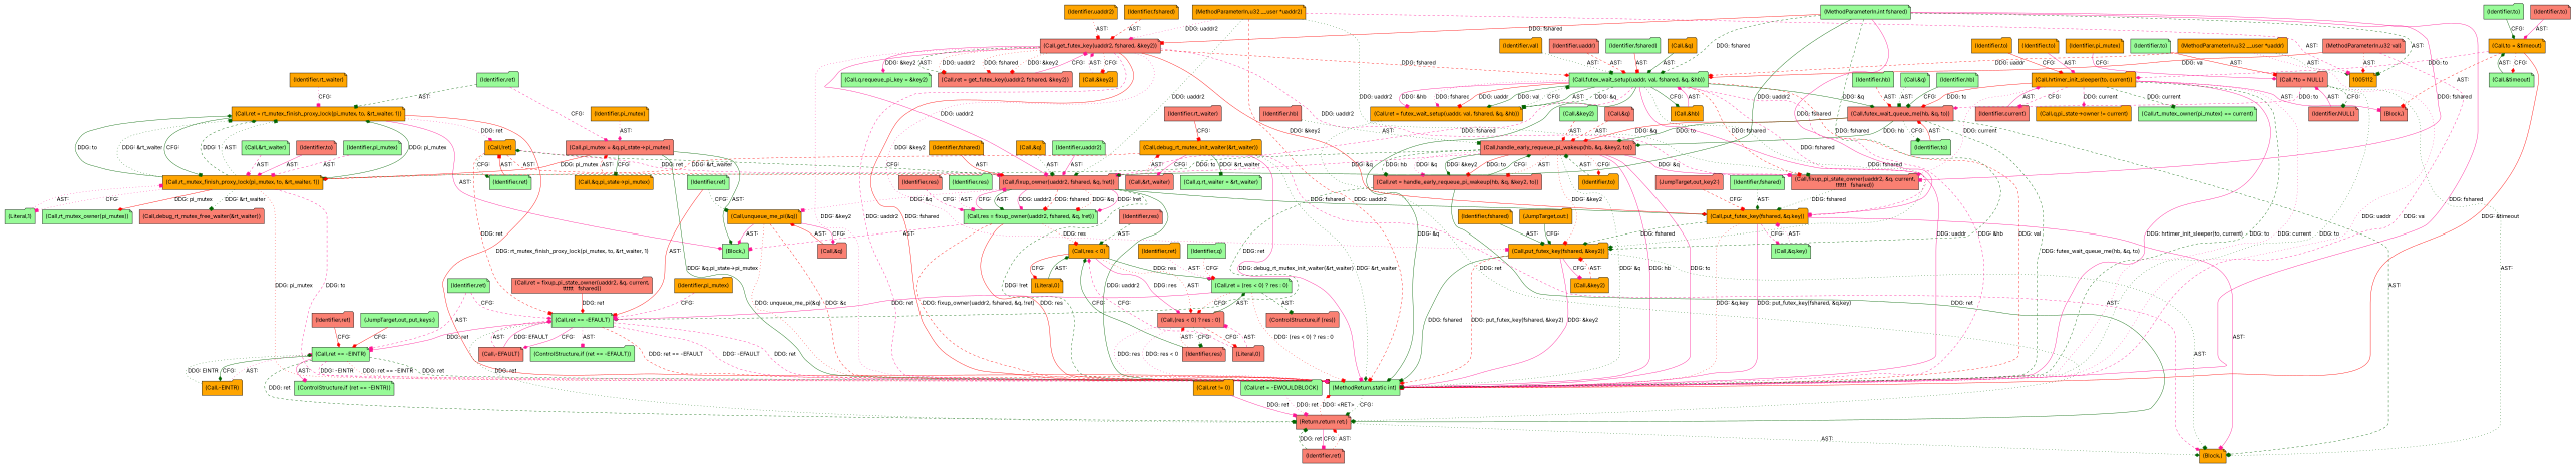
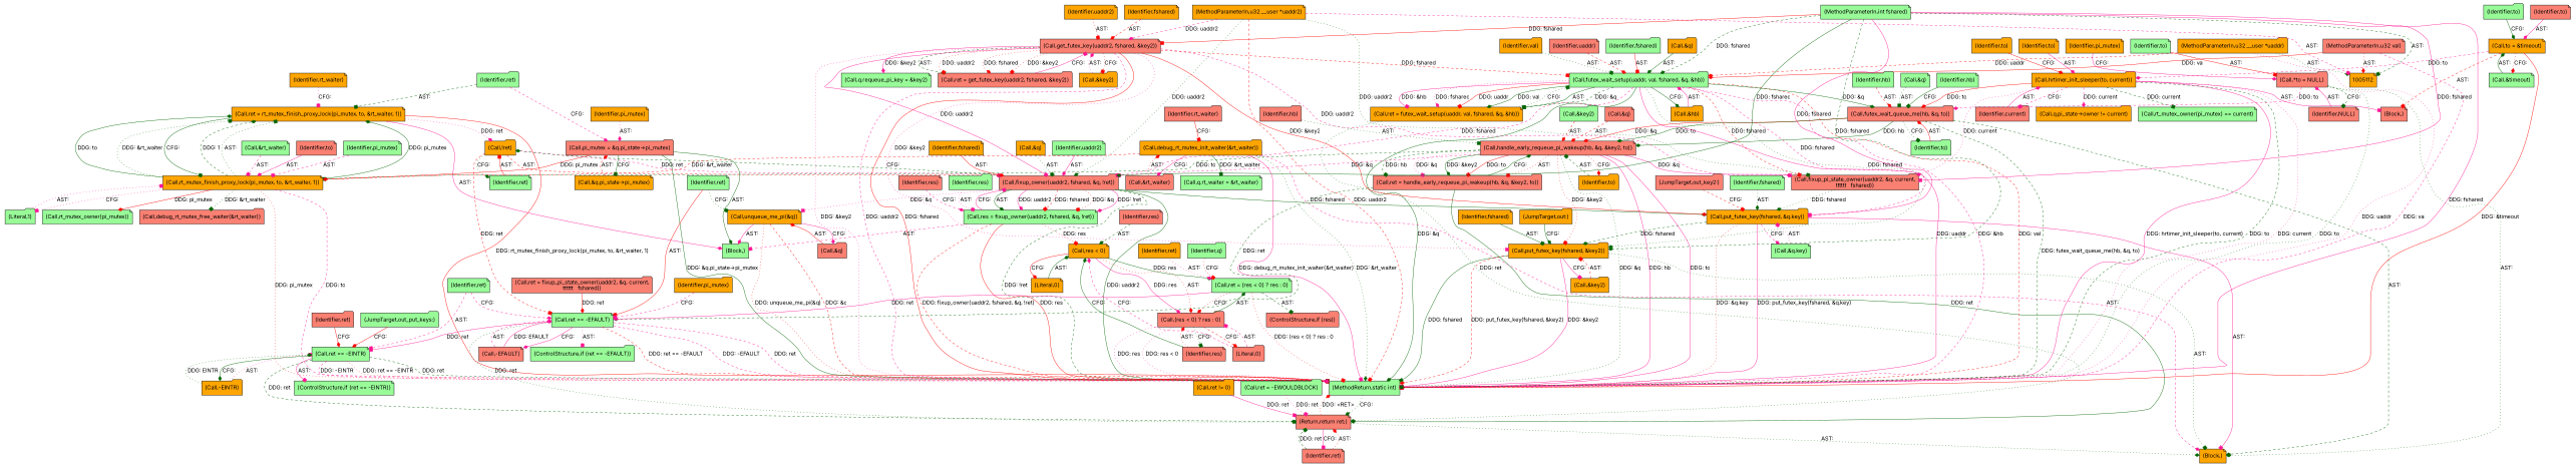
  digraph {
    fontname=Inter
    node [fillcolor=orange fontname=Inter shape=note style=filled]
    edge [arrowhead=diamond color=deeppink fontname=Inter style=solid]
    n1 [label="(Call,ret = rt_mutex_finish_proxy_lock(pi_mutex, to, &rt_waiter, 1))"]
    n2 [label="(Call,rt_mutex_finish_proxy_lock(pi_mutex, to, &rt_waiter, 1))"]
    n3 [label="(Call,!ret)" shape=folder]
    n4 [fillcolor=palegreen label="(MethodReturn,static int)" shape=folder]
    n5 [fillcolor=palegreen label="(Block,)" shape=folder]
    n6 [fillcolor=palegreen label="(Call,rt_mutex_owner(pi_mutex))"]
    n7 [fillcolor=salmon label="(Call,debug_rt_mutex_free_waiter(&rt_waiter))" shape=folder]
    n8 [fillcolor=palegreen label="(Literal,1)" shape=folder]
    n9 [fillcolor=salmon label="(Call,fixup_owner(uaddr2, fshared, &q, !ret))" shape=folder]
    n10 [fillcolor=palegreen label="(Call,ret == -EFAULT)"]
    n11 [fillcolor=palegreen label="(Identifier,ret)"]
    n12 [fillcolor=salmon label="(Return,return ret;)"]
    n13 [fillcolor=salmon label="(Call,pi_mutex = &q.pi_state->pi_mutex)" shape=folder]
    n14 [label="(Call,&q.pi_state->pi_mutex)"]
    n15 [fillcolor=salmon label="(Call,handle_early_requeue_pi_wakeup(hb, &q, &key2, to))"]
    n16 [label="(Call,put_futex_key(fshared, &key2))" shape=folder]
    n17 [fillcolor=salmon label="(Call,ret = handle_early_requeue_pi_wakeup(hb, &q, &key2, to))" shape=folder]
    n18 [label="(Identifier,to)" shape=folder]
    n19 [fillcolor=salmon label="(Call,fixup_pi_state_owner(uaddr2, &q, current,\n\t\t\t\t\t\t   fshared))" shape=folder]
    n20 [label="(Call,put_futex_key(fshared, &q.key))" shape=folder]
    n21 [fillcolor=palegreen label="(Call,res = fixup_owner(uaddr2, fshared, &q, !ret))"]
    n22 [label="(Call,unqueue_me_pi(&q))"]
    n23 [label="(Block,)"]
    n24 [label="(Call,&key2)" shape=folder]
    n25 [fillcolor=salmon label="(Call,futex_wait_queue_me(hb, &q, to))" shape=folder]
    n26 [fillcolor=palegreen label="(Identifier,to)" shape=folder]
    n27 [fillcolor=palegreen label="(Call,futex_wait_setup(uaddr, val, fshared, &q, &hb))" shape=folder]
    n28 [label="(Call,&hb)" shape=folder]
    n29 [label="(Call,ret = futex_wait_setup(uaddr, val, fshared, &q, &hb))"]
    n30 [fillcolor=palegreen label="(Call,&q.key)"]
    n31 [label="(MethodParameterIn,u32 __user *uaddr)" shape=folder]
    n32 [label=1005112]
    n33 [fillcolor=salmon label="(MethodParameterIn,u32 val)"]
    n34 [fillcolor=salmon label="(Call,get_futex_key(uaddr2, fshared, &key2))"]
    n35 [fillcolor=palegreen label="(Call,q.requeue_pi_key = &key2)"]
    n36 [fillcolor=salmon label="(Call,ret = get_futex_key(uaddr2, fshared, &key2))" shape=folder]
    n37 [label="(Call,&key2)" shape=folder]
    n38 [label="(MethodParameterIn,u32 __user *uaddr2)"]
    n39 [fillcolor=palegreen label="(MethodParameterIn,int fshared)"]
    n40 [label="(Call,hrtimer_init_sleeper(to, current))" shape=folder]
    n41 [fillcolor=salmon label="(Block,)"]
    n42 [fillcolor=salmon label="(Identifier,current)" shape=folder]
    n43 [label="(Call,q.pi_state->owner != current)" shape=folder]
    n44 [fillcolor=palegreen label="(Call,rt_mutex_owner(pi_mutex) == current)"]
    n45 [label="(Call,to = &timeout)"]
    n46 [fillcolor=palegreen label="(Call,&timeout)"]
    n47 [fillcolor=salmon label="(Call,*to = NULL)" shape=folder]
    n48 [fillcolor=salmon label="(Identifier,NULL)"]
    n49 [label="(Call,debug_rt_mutex_init_waiter(&rt_waiter))" shape=folder]
    n50 [fillcolor=palegreen label="(Call,q.rt_waiter = &rt_waiter)"]
    n51 [fillcolor=salmon label="(Call,&rt_waiter)" shape=folder]
    n52 [fillcolor=palegreen label="(Call,ret == -EINTR)"]
    n53 [fillcolor=salmon label="(Call,-EFAULT)"]
    n54 [fillcolor=palegreen label="(ControlStructure,if (ret == -EFAULT))" shape=folder]
    n55 [label="(Call,res < 0)"]
    n56 [fillcolor=salmon label="(Call,&q)" shape=folder]
    n57 [fillcolor=palegreen label="(Call,ret = (res < 0) ? res : 0)"]
    n58 [fillcolor=salmon label="(Call,(res < 0) ? res : 0)" shape=folder]
    n59 [label="(Literal,0)"]
    n60 [fillcolor=salmon label="(ControlStructure,if (res))" shape=folder]
    n61 [fillcolor=salmon label="(Identifier,res)"]
    n62 [fillcolor=salmon label="(Literal,0)" shape=folder]
    n63 [fillcolor=palegreen label="(ControlStructure,if (ret == -EINTR))"]
    n64 [label="(Call,-EINTR)" shape=folder]
    n65 [fillcolor=salmon label="(Identifier,ret)"]
    n66 [fillcolor=palegreen label="(Call,&rt_waiter)"]
    n67 [label="(Identifier,uaddr2)"]
    n68 [fillcolor=palegreen label="(Identifier,ret)"]
    n69 [fillcolor=palegreen label="(Identifier,hb)" shape=folder]
    n70 [fillcolor=salmon label="(Identifier,to)"]
    n71 [fillcolor=palegreen label="(Identifier,to)"]
    n72 [fillcolor=palegreen label="(Call,&q)"]
    n73 [fillcolor=salmon label="(Identifier,to)"]
    n74 [label="(Identifier,fshared)"]
    n75 [label="(Identifier,fshared)"]
    n76 [fillcolor=palegreen label="(Identifier,res)" shape=folder]
    n77 [label="(Identifier,rt_waiter)"]
    n78 [fillcolor=palegreen label="(Call,&key2)" shape=folder]
    n79 [fillcolor=salmon label="(Identifier,res)"]
    n80 [fillcolor=salmon label="(Identifier,rt_waiter)" shape=folder]
    n81 [fillcolor=salmon label="(Identifier,ret)" shape=folder]
    n82 [label="(Identifier,to)"]
    n83 [fillcolor=salmon label="(Call,&q)"]
    n84 [fillcolor=salmon label="(Identifier,hb)" shape=folder]
    n85 [label="(Call,ret != 0)" shape=folder]
    n86 [fillcolor=palegreen label="(Identifier,ret)" shape=folder]
    n87 [fillcolor=palegreen label="(Identifier,ret)"]
    n88 [fillcolor=palegreen label="(JumpTarget,out_put_keys:)" shape=folder]
    n89 [label="(Call,&q)" shape=folder]
    n90 [fillcolor=palegreen label="(Identifier,q)" shape=folder]
    n91 [fillcolor=salmon label="(Call,ret = fixup_pi_state_owner(uaddr2, &q, current,\n\t\t\t\t\t\t   fshared))" shape=folder]
    n92 [fillcolor=palegreen label="(Identifier,fshared)"]
    n93 [label="(Identifier,val)" shape=folder]
    n94 [label="(Call,&q)"]
    n95 [fillcolor=palegreen label="(Identifier,to)" shape=folder]
    n96 [label="(Identifier,ret)" shape=folder]
    n97 [fillcolor=palegreen label="(Identifier,uaddr2)"]
    n98 [label="(JumpTarget,out:)" shape=folder]
    n99 [label="(Identifier,pi_mutex)" shape=folder]
    n100 [fillcolor=salmon label="(Identifier,uaddr)"]
    n101 [fillcolor=palegreen label="(Identifier,fshared)" shape=folder]
    n102 [label="(Identifier,to)" shape=folder]
    n103 [fillcolor=palegreen label="(Identifier,pi_mutex)"]
    n104 [label="(Identifier,pi_mutex)"]
    n105 [label="(Identifier,fshared)"]
    n106 [fillcolor=salmon label="(JumpTarget,out_key2:)" shape=folder]
    n107 [fillcolor=salmon label="(Identifier,res)"]
    n108 [label="(Identifier,pi_mutex)"]
    n109 [fillcolor=palegreen label="(Identifier,hb)"]
    n110 [fillcolor=palegreen label="(Call,ret = -EWOULDBLOCK)" shape=folder]
    n1 -> n2 [arrowhead=box color=darkgreen label="CFG: "]
    n1 -> n3 [label="DDG: ret" style=dotted]
    n1 -> n4 [arrowhead=box color=red label="DDG: rt_mutex_finish_proxy_lock(pi_mutex, to, &rt_waiter, 1)"]
    n1 -> n5 [label="AST: "]
    n2 -> n1 [arrowhead=box color=darkgreen label="AST: " style=dotted]
    n2 -> n1 [color=darkgreen label="DDG: pi_mutex"]
    n2 -> n1 [color=darkgreen label="DDG: to"]
    n2 -> n1 [arrowhead=box color=darkgreen label="DDG: &rt_waiter" style=dotted]
    n2 -> n1 [color=darkgreen label="DDG: 1" style=dashed]
    n2 -> n4 [arrowhead=box color=red label="DDG: pi_mutex" style=dotted]
    n2 -> n4 [label="DDG: to" style=dashed]
    n2 -> n6 [color=red label="DDG: pi_mutex"]
    n2 -> n7 [arrowhead=box color=darkgreen label="DDG: &rt_waiter" style=dotted]
    n2 -> n8 [arrowhead=box label="CFG: " style=dotted]
    n3 -> n9 [color=red label="AST: " style=dashed]
    n3 -> n9 [arrowhead=box label="DDG: ret" style=dashed]
    n3 -> n10 [arrowhead=box color=red label="DDG: ret" style=dashed]
    n3 -> n11 [color=darkgreen label="CFG: " style=dotted]
    n4 -> n12 [color=darkgreen label="CFG: " style=dotted]
    n8 -> n2 [arrowhead=box label="AST: " style=dotted]
    n9 -> n3 [color=darkgreen label="CFG: " style=dashed]
    n9 -> n4 [color=darkgreen label="DDG: !ret" style=dashed]
    n9 -> n4 [arrowhead=box color=darkgreen label="DDG: uaddr2"]
    n9 -> n20 [color=darkgreen label="DDG: fshared"]
    n9 -> n21 [color=darkgreen label="AST: "]
    n9 -> n21 [label="DDG: uaddr2"]
    n9 -> n21 [arrowhead=box color=red label="DDG: fshared" style=dashed]
    n9 -> n21 [arrowhead=box color=red label="DDG: &q" style=dotted]
    n9 -> n21 [label="DDG: !ret"]
    n9 -> n22 [arrowhead=box label="DDG: &q" style=dotted]
    n10 -> n4 [label="DDG: -EFAULT" style=dashed]
    n10 -> n4 [arrowhead=box label="DDG: ret" style=dashed]
    n10 -> n4 [color=red label="DDG: ret == -EFAULT" style=dashed]
    n10 -> n12 [arrowhead=box color=darkgreen label="DDG: ret" style=dotted]
    n10 -> n52 [arrowhead=box label="DDG: ret"]
    n10 -> n53 [label="CFG: "]
    n10 -> n54 [arrowhead=box label="AST: " style=dotted]
    n11 -> n3 [arrowhead=box color=red label="AST: "]
    n12 -> n4 [color=red label="DDG: <RET>" style=dotted]
    n12 -> n23 [color=darkgreen label="AST: " style=dotted]
    n12 -> n65 [arrowhead=box label="CFG: "]
    n13 -> n2 [color=red label="DDG: pi_mutex"]
    n13 -> n4 [color=darkgreen label="DDG: &q.pi_state->pi_mutex"]
    n13 -> n5 [color=darkgreen label="AST: "]
    n13 -> n14 [arrowhead=box color=darkgreen label="CFG: "]
    n14 -> n13 [color=red label="AST: " style=dashed]
    n15 -> n2 [arrowhead=box color=darkgreen label="DDG: to" style=dashed]
    n15 -> n4 [arrowhead=box label="DDG: hb"]
    n15 -> n4 [arrowhead=box color=darkgreen label="DDG: &q" style=dotted]
    n15 -> n4 [arrowhead=box label="DDG: to"]
    n15 -> n9 [arrowhead=box label="DDG: &q" style=dashed]
    n15 -> n16 [arrowhead=box color=red label="DDG: &key2" style=dotted]
    n15 -> n17 [arrowhead=box color=red label="AST: " style=dotted]
    n15 -> n17 [arrowhead=box color=darkgreen label="DDG: hb" style=dashed]
    n15 -> n17 [arrowhead=box label="DDG: &q" style=dotted]
    n15 -> n17 [color=darkgreen label="DDG: &key2"]
    n15 -> n17 [arrowhead=box color=red label="DDG: to"]
    n15 -> n18 [color=red label="CFG: " style=dotted]
    n15 -> n19 [arrowhead=box label="DDG: &q"]
    n16 -> n4 [arrowhead=box label="DDG: &key2"]
    n16 -> n4 [arrowhead=box color=darkgreen label="DDG: fshared"]
    n16 -> n4 [color=red label="DDG: put_futex_key(fshared, &key2)" style=dashed]
    n16 -> n23 [arrowhead=box color=darkgreen label="AST: " style=dotted]
    n16 -> n24 [arrowhead=box label="CFG: "]
    n17 -> n10 [color=darkgreen label="DDG: ret" style=dashed]
    n17 -> n12 [color=darkgreen label="DDG: ret"]
    n17 -> n15 [color=darkgreen label="CFG: "]
    n18 -> n15 [arrowhead=box color=darkgreen label="AST: " style=dashed]
    n19 -> n20 [color=darkgreen label="DDG: fshared" style=dotted]
    n20 -> n4 [arrowhead=box color=red label="DDG: &q.key" style=dotted]
    n20 -> n4 [label="DDG: put_futex_key(fshared, &q.key)"]
    n20 -> n16 [color=darkgreen label="DDG: fshared" style=dashed]
    n20 -> n23 [arrowhead=box label="AST: "]
    n20 -> n30 [label="CFG: " style=dashed]
    n21 -> n4 [color=red label="DDG: fixup_owner(uaddr2, fshared, &q, !ret)" style=dashed]
    n21 -> n4 [arrowhead=box color=red label="DDG: res"]
    n21 -> n5 [arrowhead=box label="AST: " style=dashed]
    n21 -> n9 [arrowhead=box label="CFG: "]
    n21 -> n55 [arrowhead=box color=red label="DDG: res" style=dotted]
    n22 -> n4 [arrowhead=box color=red label="DDG: &q" style=dashed]
    n22 -> n4 [color=red label="DDG: unqueue_me_pi(&q)" style=dotted]
    n22 -> n5 [label="AST: "]
    n22 -> n56 [label="CFG: "]
    n24 -> n16 [arrowhead=box color=red label="AST: " style=dashed]
    n25 -> n4 [arrowhead=box color=darkgreen label="DDG: futex_wait_queue_me(hb, &q, to)" style=dashed]
    n25 -> n15 [color=darkgreen label="DDG: hb"]
    n25 -> n15 [color=red label="DDG: &q"]
    n25 -> n15 [color=darkgreen label="DDG: to"]
    n25 -> n23 [color=darkgreen label="AST: " style=dashed]
    n25 -> n26 [arrowhead=box color=darkgreen label="CFG: " style=dotted]
    n26 -> n25 [color=red label="AST: "]
    n27 -> n4 [label="DDG: uaddr"]
    n27 -> n4 [label="DDG: &hb" style=dashed]
    n27 -> n4 [arrowhead=box color=red label="DDG: val" style=dashed]
    n27 -> n4 [color=darkgreen label="DDG: &q"]
    n27 -> n9 [arrowhead=box label="DDG: fshared" style=dashed]
    n27 -> n16 [color=darkgreen label="DDG: fshared" style=dotted]
    n27 -> n19 [arrowhead=box color=red label="DDG: fshared" style=dashed]
    n27 -> n20 [arrowhead=box label="DDG: fshared" style=dashed]
    n27 -> n25 [color=darkgreen label="DDG: &q"]
    n27 -> n28 [color=darkgreen label="CFG: "]
    n27 -> n29 [arrowhead=box color=darkgreen label="AST: "]
    n27 -> n29 [arrowhead=box color=darkgreen label="DDG: &q" style=dashed]
    n27 -> n29 [arrowhead=box label="DDG: &hb"]
    n27 -> n29 [label="DDG: fshared" style=dotted]
    n27 -> n29 [arrowhead=box color=red label="DDG: uaddr"]
    n27 -> n29 [color=darkgreen label="DDG: val"]
    n28 -> n27 [label="AST: "]
    n29 -> n12 [color=darkgreen label="DDG: ret" style=dotted]
    n29 -> n27 [arrowhead=box color=darkgreen label="CFG: " style=dotted]
    n30 -> n20 [arrowhead=box label="AST: " style=dotted]
    n31 -> n4 [label="DDG: uaddr" style=dotted]
    n31 -> n27 [color=red label="DDG: uaddr" style=dashed]
    n31 -> n32 [color=darkgreen label="AST: " style=dotted]
    n33 -> n4 [arrowhead=box label="DDG: val" style=dashed]
    n33 -> n27 [color=red label="DDG: val"]
    n33 -> n32 [color=red label="AST: " style=dotted]
    n34 -> n4 [label="DDG: &key2" style=dotted]
    n34 -> n4 [arrowhead=box label="DDG: uaddr2" style=dashed]
    n34 -> n4 [color=red label="DDG: fshared"]
    n34 -> n9 [arrowhead=box label="DDG: uaddr2"]
    n34 -> n16 [arrowhead=box label="DDG: &key2" style=dotted]
    n34 -> n19 [label="DDG: uaddr2" style=dashed]
    n34 -> n20 [color=red label="DDG: &key2"]
-   n34 -> n27 [color=red label="DDG: fshared" style=dashed]
+   n34 -> n27 [arrowhead=box color=red label="DDG: fshared" style=dashed]
    n34 -> n35 [label="DDG: &key2"]
    n34 -> n36 [color=darkgreen label="AST: " style=dashed]
    n34 -> n36 [arrowhead=box color=red label="DDG: uaddr2" style=dotted]
    n34 -> n36 [color=red label="DDG: fshared" style=dotted]
    n34 -> n36 [arrowhead=box color=red label="DDG: &key2" style=dotted]
    n34 -> n37 [arrowhead=box color=red label="CFG: " style=dotted]
    n36 -> n34 [arrowhead=box label="CFG: "]
    n37 -> n34 [label="AST: " style=dotted]
    n38 -> n4 [arrowhead=box color=red label="DDG: uaddr2" style=dashed]
    n38 -> n9 [color=darkgreen label="DDG: uaddr2" style=dotted]
    n38 -> n19 [arrowhead=box color=darkgreen label="DDG: uaddr2" style=dotted]
    n38 -> n32 [arrowhead=box label="AST: " style=dashed]
-   n38 -> n34 [label="DDG: uaddr2" style=dotted]
+   n38 -> n34 [label="DDG: uaddr2" style=dashed]
    n39 -> n4 [arrowhead=box label="DDG: fshared"]
-   n39 -> n9 [color=darkgreen label="DDG: uaddr2"]
+   n39 -> n9 [color=darkgreen label="DDG: fshared"]
    n39 -> n16 [color=darkgreen label="DDG: fshared" style=dashed]
    n39 -> n19 [arrowhead=box label="DDG: fshared"]
    n39 -> n20 [arrowhead=box label="DDG: fshared"]
    n39 -> n27 [color=darkgreen label="DDG: fshared" style=dashed]
    n39 -> n32 [arrowhead=box color=darkgreen label="AST: " style=dashed]
    n39 -> n34 [arrowhead=box color=red label="DDG: fshared"]
    n40 -> n4 [arrowhead=box label="DDG: hrtimer_init_sleeper(to, current)"]
    n40 -> n4 [color=darkgreen label="DDG: to" style=dashed]
    n40 -> n4 [arrowhead=box label="DDG: current" style=dotted]
    n40 -> n19 [label="DDG: current" style=dotted]
    n40 -> n25 [color=red label="DDG: to"]
    n40 -> n41 [arrowhead=box label="AST: "]
    n40 -> n42 [arrowhead=box label="CFG: " style=dashed]
    n40 -> n43 [label="DDG: current" style=dashed]
    n40 -> n44 [arrowhead=box color=darkgreen label="DDG: current" style=dashed]
    n42 -> n40 [label="AST: "]
    n45 -> n4 [arrowhead=box color=red label="DDG: &timeout"]
    n45 -> n40 [label="DDG: to" style=dashed]
    n45 -> n41 [arrowhead=box color=red label="AST: " style=dashed]
    n45 -> n46 [color=red label="CFG: " style=dotted]
    n46 -> n45 [color=darkgreen label="AST: "]
    n47 -> n4 [arrowhead=box color=darkgreen label="DDG: to" style=dotted]
    n47 -> n23 [color=darkgreen label="AST: " style=dotted]
    n47 -> n25 [label="DDG: to" style=dashed]
    n47 -> n48 [arrowhead=box color=darkgreen label="CFG: " style=dashed]
    n48 -> n47 [label="AST: "]
    n49 -> n2 [color=red label="DDG: &rt_waiter" style=dashed]
    n49 -> n4 [arrowhead=box label="DDG: debug_rt_mutex_init_waiter(&rt_waiter)"]
    n49 -> n4 [color=darkgreen label="DDG: &rt_waiter" style=dotted]
    n49 -> n23 [label="AST: " style=dashed]
    n49 -> n50 [arrowhead=box color=darkgreen label="DDG: &rt_waiter"]
    n49 -> n51 [label="CFG: "]
    n51 -> n49 [color=red label="AST: " style=dotted]
    n52 -> n4 [arrowhead=box color=red label="DDG: ret == -EINTR" style=dotted]
    n52 -> n4 [arrowhead=box color=darkgreen label="DDG: ret" style=dashed]
    n52 -> n4 [label="DDG: -EINTR" style=dashed]
    n52 -> n12 [color=darkgreen label="DDG: ret" style=dashed]
    n52 -> n63 [arrowhead=box label="AST: "]
    n52 -> n64 [color=darkgreen label="CFG: "]
    n53 -> n10 [label="AST: " style=dashed]
    n53 -> n10 [label="DDG: EFAULT"]
    n55 -> n57 [color=darkgreen label="DDG: res"]
    n55 -> n58 [color=red label="AST: " style=dotted]
    n55 -> n58 [label="DDG: res"]
    n55 -> n59 [color=red label="CFG: "]
    n56 -> n22 [color=red label="AST: "]
    n57 -> n4 [arrowhead=box color=red label="DDG: (res < 0) ? res : 0" style=dotted]
    n57 -> n10 [label="DDG: ret"]
    n57 -> n58 [color=red label="CFG: " style=dotted]
    n57 -> n60 [arrowhead=box color=darkgreen label="AST: " style=dashed]
    n58 -> n4 [label="DDG: res < 0" style=dotted]
    n58 -> n4 [label="DDG: res" style=dotted]
    n58 -> n57 [color=darkgreen label="AST: "]
    n58 -> n61 [arrowhead=box color=darkgreen label="CFG: " style=dotted]
    n58 -> n62 [color=red label="CFG: " style=dashed]
    n59 -> n55 [color=darkgreen label="AST: "]
    n61 -> n55 [color=darkgreen label="CFG: "]
    n61 -> n58 [color=red label="AST: " style=dotted]
    n62 -> n55 [label="CFG: " style=dashed]
    n62 -> n58 [arrowhead=box label="AST: " style=dashed]
    n64 -> n52 [arrowhead=box label="AST: " style=dotted]
    n64 -> n52 [color=darkgreen label="DDG: EINTR" style=dotted]
    n65 -> n12 [color=red label="AST: " style=dotted]
    n65 -> n12 [arrowhead=box color=darkgreen label="DDG: ret" style=dashed]
    n66 -> n2 [arrowhead=box label="AST: " style=dashed]
    n67 -> n34 [arrowhead=box color=red label="AST: " style=dotted]
    n68 -> n10 [label="CFG: " style=dashed]
    n68 -> n52 [arrowhead=box label="AST: " style=dashed]
    n69 -> n25 [color=red label="AST: " style=dashed]
    n70 -> n45 [label="AST: "]
    n71 -> n47 [arrowhead=box color=red label="AST: "]
    n72 -> n25 [arrowhead=box color=darkgreen label="AST: " style=dotted]
    n73 -> n2 [label="AST: "]
    n74 -> n9 [color=red label="AST: "]
    n75 -> n16 [arrowhead=box color=darkgreen label="AST: "]
    n76 -> n21 [arrowhead=box label="AST: " style=dotted]
    n77 -> n1 [arrowhead=box label="CFG: " style=dotted]
    n78 -> n15 [color=red label="AST: " style=dashed]
    n79 -> n21 [label="CFG: " style=dashed]
    n80 -> n49 [arrowhead=box color=red label="CFG: "]
    n81 -> n52 [color=red label="CFG: "]
    n82 -> n40 [label="AST: "]
    n83 -> n15 [color=red label="AST: " style=dashed]
    n84 -> n15 [arrowhead=box color=darkgreen label="AST: " style=dotted]
    n85 -> n12 [arrowhead=box label="DDG: ret"]
    n86 -> n1 [arrowhead=box color=darkgreen label="AST: " style=dashed]
    n86 -> n13 [label="CFG: " style=dashed]
    n87 -> n10 [arrowhead=box color=red label="AST: "]
    n87 -> n22 [arrowhead=box color=darkgreen label="CFG: " style=dotted]
    n88 -> n52 [color=red label="CFG: "]
    n89 -> n27 [color=darkgreen label="AST: "]
    n90 -> n57 [arrowhead=box color=red label="CFG: " style=dotted]
    n91 -> n10 [color=red label="DDG: ret"]
    n92 -> n20 [color=darkgreen label="AST: " style=dotted]
    n93 -> n27 [arrowhead=box color=darkgreen label="AST: " style=dotted]
    n94 -> n9 [arrowhead=box color=darkgreen label="AST: " style=dotted]
    n95 -> n45 [color=darkgreen label="CFG: "]
    n96 -> n57 [label="AST: " style=dotted]
    n97 -> n9 [label="AST: "]
    n98 -> n16 [color=darkgreen label="CFG: "]
    n99 -> n10 [arrowhead=box label="CFG: " style=dashed]
    n100 -> n27 [color=red label="AST: " style=dashed]
    n101 -> n27 [arrowhead=box color=red label="AST: "]
    n102 -> n40 [color=red label="CFG: "]
    n103 -> n2 [arrowhead=box label="AST: " style=dashed]
    n104 -> n47 [label="CFG: "]
    n105 -> n34 [color=red label="AST: " style=dashed]
    n106 -> n20 [arrowhead=box color=red label="CFG: " style=dashed]
    n107 -> n55 [color=darkgreen label="AST: " style=dashed]
    n108 -> n13 [label="AST: " style=dotted]
    n109 -> n25 [arrowhead=box color=darkgreen label="CFG: "]
    n110 -> n12 [arrowhead=box label="DDG: ret" style=dotted]
  }
